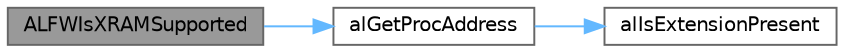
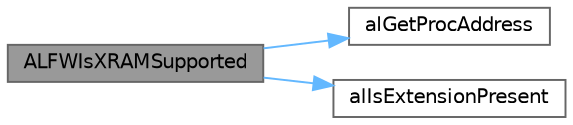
  digraph {
    rankdir=LR
    node [color=grey40 fillcolor=white fontname=Helvetica fontsize=10 shape=box style=filled]
    edge [color=steelblue1 fontname=Helvetica fontsize=10 labelfontname=Helvetica labelfontsize=10 style=solid]
    n1 [color=gray40 fillcolor=grey60 fontcolor=black height=0.2 label=ALFWIsXRAMSupported width=0.4]
    n2 [height=0.2 label=alGetProcAddress width=0.4]
    n3 [height=0.2 label=alIsExtensionPresent width=0.4]
    n1 -> n2
-   n2 -> n3
+   n1 -> n3
  }
